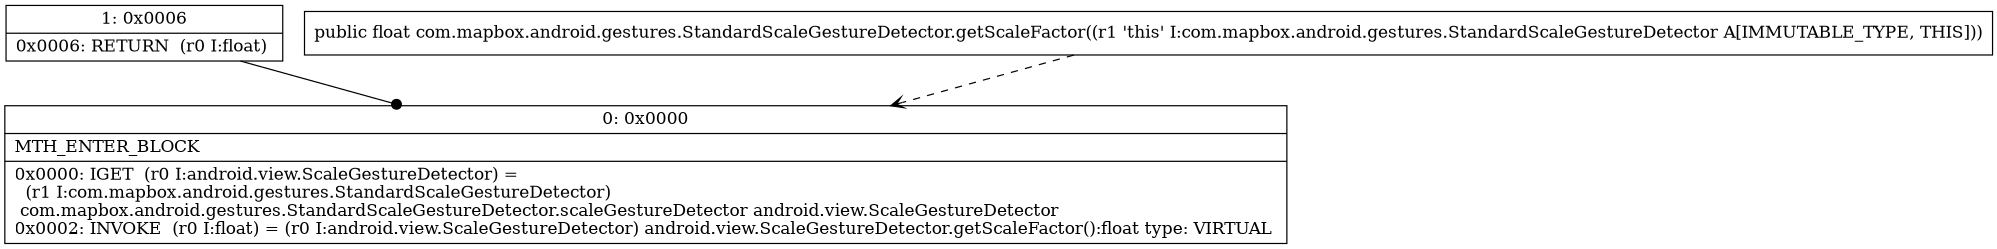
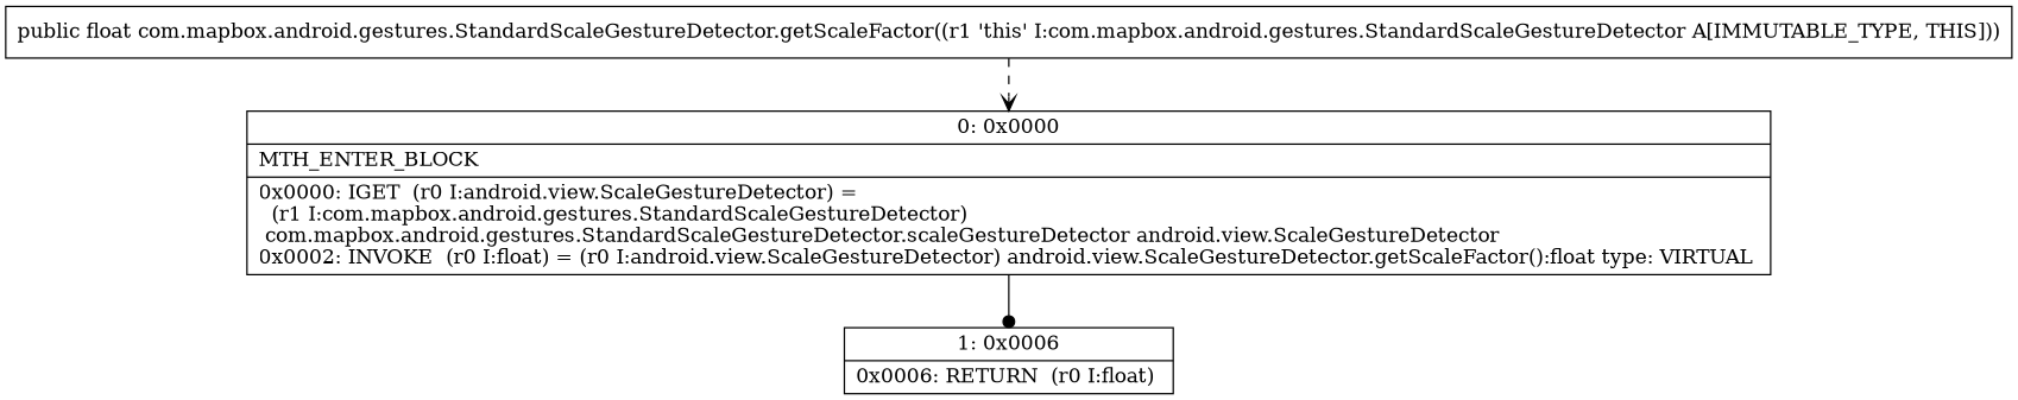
  digraph {
    node [shape=record]
    n1 [label="{0\:\ 0x0000|MTH_ENTER_BLOCK\l|0x0000: IGET  (r0 I:android.view.ScaleGestureDetector) = \l  (r1 I:com.mapbox.android.gestures.StandardScaleGestureDetector)\l com.mapbox.android.gestures.StandardScaleGestureDetector.scaleGestureDetector android.view.ScaleGestureDetector \l0x0002: INVOKE  (r0 I:float) = (r0 I:android.view.ScaleGestureDetector) android.view.ScaleGestureDetector.getScaleFactor():float type: VIRTUAL \l}"]
    n2 [label="{1\:\ 0x0006|0x0006: RETURN  (r0 I:float) \l}"]
    n3 [label="{public float com.mapbox.android.gestures.StandardScaleGestureDetector.getScaleFactor((r1 'this' I:com.mapbox.android.gestures.StandardScaleGestureDetector A[IMMUTABLE_TYPE, THIS])) }"]
-   n2 -> n1 [style=solid arrowhead=dot]
+   n1 -> n2 [style=solid arrowhead=dot]
    n3 -> n1 [style=dashed arrowhead=vee]
  }
